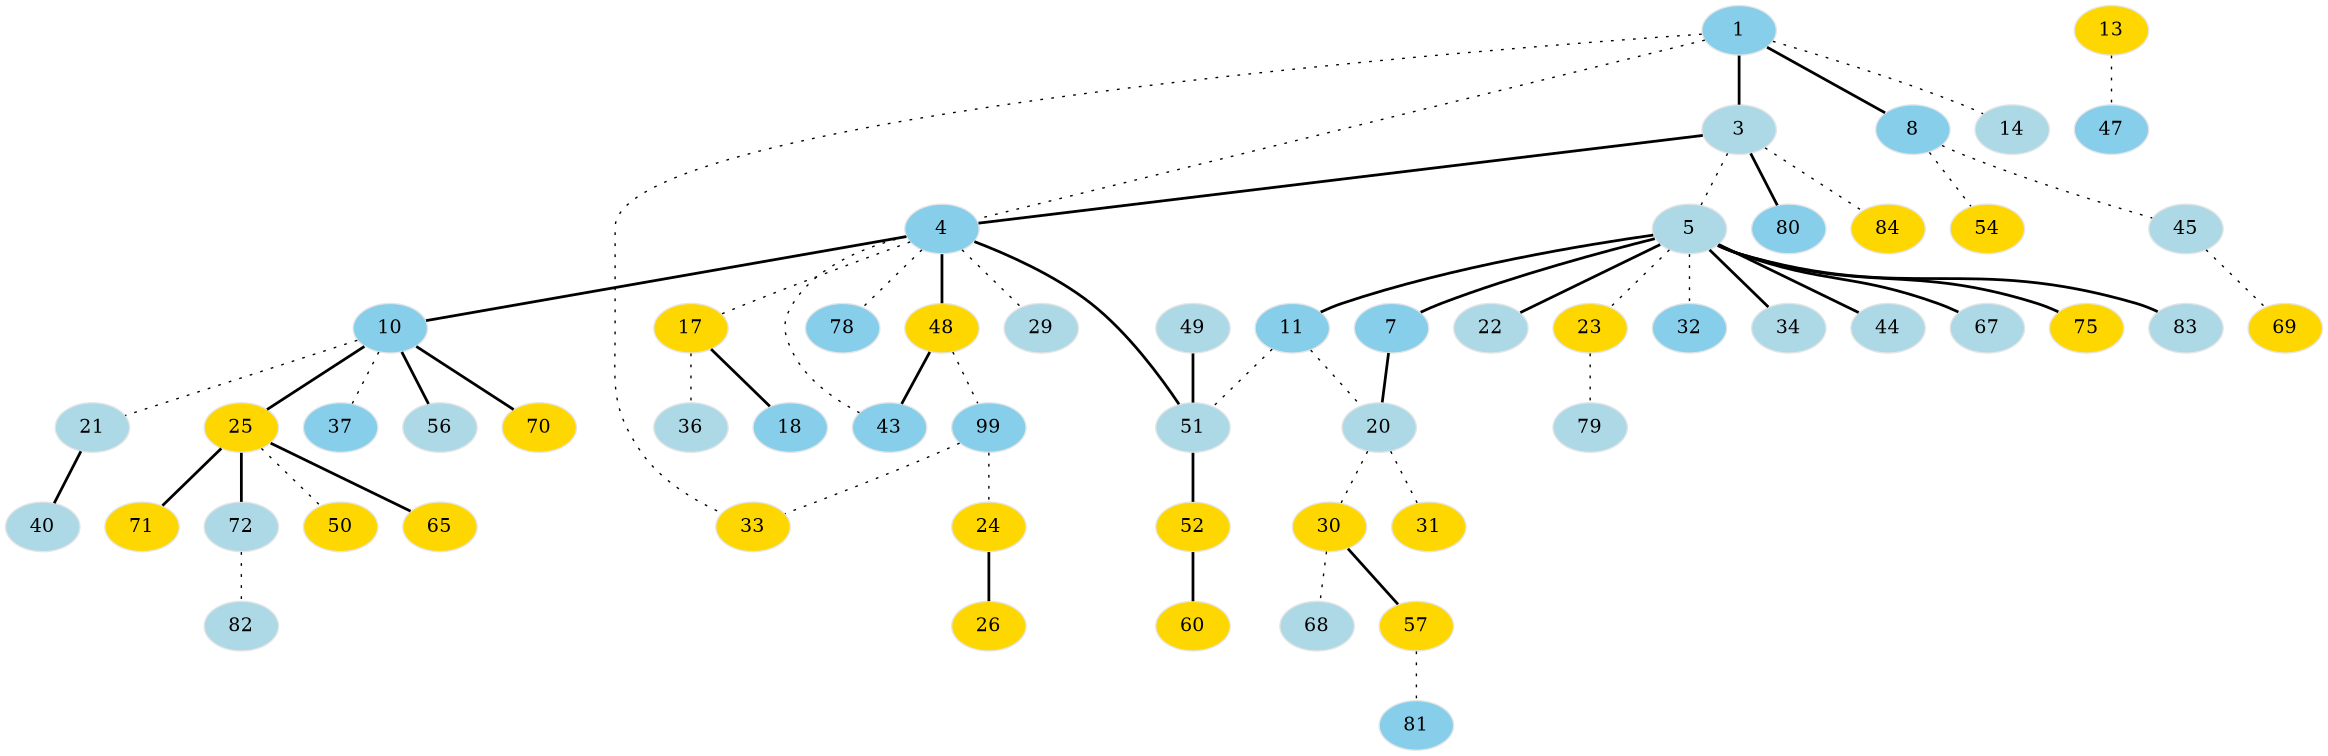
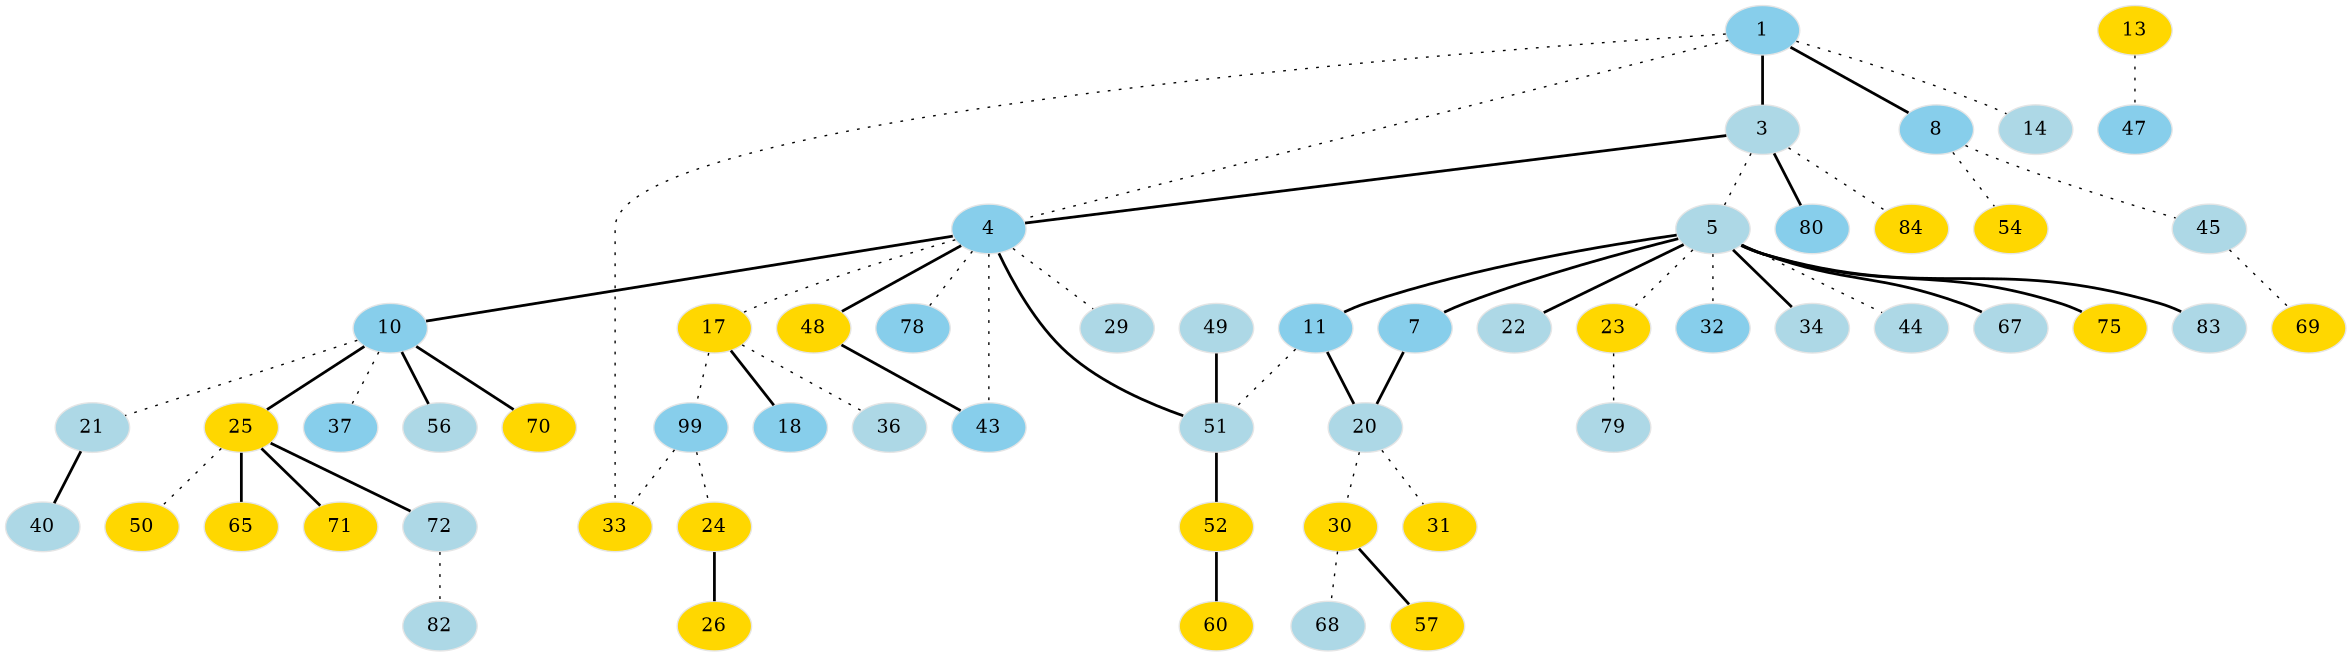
  graph {
    node [color=gray90 fillcolor=lightblue style=filled]
    edge [style=dotted]
    1 [fillcolor=skyblue super="+2"]
    3
    4 [fillcolor=skyblue super="+27+42"]
    8 [fillcolor=skyblue]
    14
    33 [fillcolor=gold super="+41"]
    5 [super="+6"]
    80 [fillcolor=skyblue]
    84 [fillcolor=gold]
    10 [fillcolor=skyblue super="+12"]
    17 [fillcolor=gold]
    29
    43 [fillcolor=skyblue]
    48 [fillcolor=gold]
    51 [super="+64"]
    78 [fillcolor=skyblue]
    45 [super="+73"]
    54 [fillcolor=gold]
    7 [fillcolor=skyblue]
    11 [fillcolor=skyblue]
    22
    23 [fillcolor=gold]
    32 [fillcolor=skyblue]
    34
    44 [super="+85"]
    67
    75 [fillcolor=gold]
    83
    21
    25 [fillcolor=gold super="+39"]
    37 [fillcolor=skyblue super="+53"]
    56
    70 [fillcolor=gold]
    18 [fillcolor=skyblue]
    n35 [fillcolor=skyblue label=99 super="+76+63"]
    36
    52 [fillcolor=gold]
    20
    79
    13 [fillcolor=gold]
    47 [fillcolor=skyblue]
    69 [fillcolor=gold]
    40 [super="+62"]
    50 [fillcolor=gold]
    65 [fillcolor=gold]
    71 [fillcolor=gold]
    72
    30 [fillcolor=gold]
    31 [fillcolor=gold]
    24 [fillcolor=gold super="+46"]
    26 [fillcolor=gold super="+61"]
    57 [fillcolor=gold]
    68
    82
    60 [fillcolor=gold]
-   81 [fillcolor=skyblue]
    49
    1 -- 3 [style=bold]
    1 -- 4
    1 -- 8 [style=bold]
    1 -- 14
    1 -- 33
    3 -- 4 [style=bold]
    3 -- 5
    3 -- 80 [style=bold]
    3 -- 84
    4 -- 10 [style=bold]
    4 -- 17
    4 -- 29
    4 -- 43
    4 -- 48 [style=bold]
    4 -- 51 [style=bold]
    4 -- 78
    8 -- 45
    8 -- 54
    5 -- 7 [style=bold]
    5 -- 11 [style=bold]
    5 -- 22 [style=bold]
    5 -- 23
    5 -- 32
    5 -- 34 [style=bold]
-   5 -- 44 [style=bold weight=2]
+   5 -- 44 [weight=2]
    5 -- 67 [style=bold]
    5 -- 75 [style=bold]
    5 -- 83 [style=bold]
    10 -- 21
    10 -- 25 [style=bold]
    10 -- 37
    10 -- 56 [style=bold]
    10 -- 70 [style=bold]
    17 -- 18 [style=bold]
-   48 -- n35
+   17 -- n35
    17 -- 36
    48 -- 43 [style=bold]
    51 -- 52 [style=bold]
    45 -- 69
    7 -- 20 [style=bold]
    11 -- 51
-   11 -- 20
+   11 -- 20 [style=bold]
    23 -- 79
    21 -- 40 [style=bold]
    25 -- 50
    25 -- 65 [style=bold]
    25 -- 71 [style=bold]
    25 -- 72 [style=bold]
    n35 -- 33
    n35 -- 24
    52 -- 60 [style=bold]
    20 -- 30
    20 -- 31
    13 -- 47
    72 -- 82
    30 -- 57 [style=bold]
    30 -- 68
    24 -- 26 [style=bold]
-   57 -- 81
    49 -- 51 [style=bold]
  }
